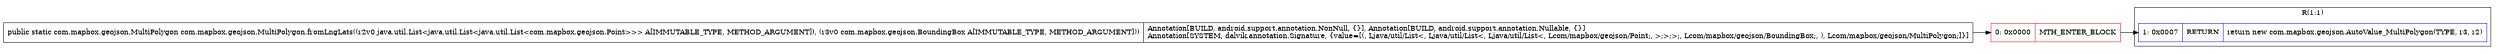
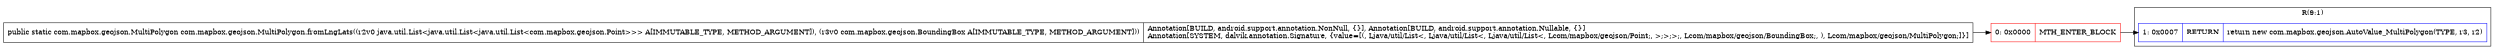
  digraph {
    rankdir=LR
    node [shape=record]
    n1 [color=blue label="{1\:\ 0x0007|RETURN\l|return new com.mapbox.geojson.AutoValue_MultiPolygon(TYPE, r3, r2)\l}"]
    n2 [color=red label="{0\:\ 0x0000|MTH_ENTER_BLOCK\l}"]
    n3 [label="{public static com.mapbox.geojson.MultiPolygon com.mapbox.geojson.MultiPolygon.fromLngLats((r2v0 java.util.List\<java.util.List\<java.util.List\<com.mapbox.geojson.Point\>\>\> A[IMMUTABLE_TYPE, METHOD_ARGUMENT]), (r3v0 com.mapbox.geojson.BoundingBox A[IMMUTABLE_TYPE, METHOD_ARGUMENT]))  | Annotation[BUILD, android.support.annotation.NonNull, \{\}], Annotation[BUILD, android.support.annotation.Nullable, \{\}]\lAnnotation[SYSTEM, dalvik.annotation.Signature, \{value=[(, Ljava\/util\/List\<, Ljava\/util\/List\<, Ljava\/util\/List\<, Lcom\/mapbox\/geojson\/Point;, \>;\>;\>;, Lcom\/mapbox\/geojson\/BoundingBox;, ), Lcom\/mapbox\/geojson\/MultiPolygon;]\}]\l}"]
    subgraph cluster_1 {
-     label="R(1:1)"
+     label="R(9:1)"
      n1
    }
    n2 -> n1
    n3 -> n2
  }
